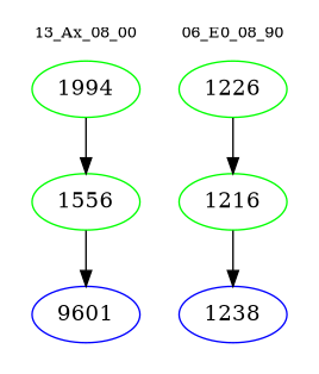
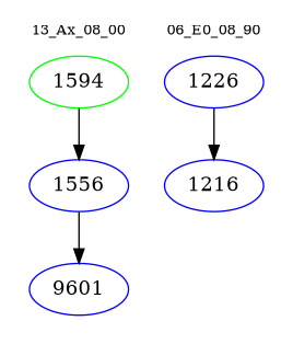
  digraph {
    node [color=green]
    edge [color=black]
-   n1 [label=1994]
-   n2 [label=1556]
+   n1 [label=1594]
+   n2 [color=blue label=1556]
    n3 [color=blue label=9601]
-   n4 [label=1226]
-   n5 [label=1216]
-   n6 [color=blue label=1238]
+   n4 [color=blue label=1226]
+   n5 [color=blue label=1216]
    subgraph cluster_1 {
      color=white
      fontsize=10
      label="13_Ax_08_00"
      n1
      n2
      n3
    }
    subgraph cluster_2 {
      color=white
      fontsize=10
      label="06_E0_08_90"
      n4
      n5
-     n6
    }
    n1 -> n2
    n2 -> n3
    n4 -> n5
-   n5 -> n6
  }
